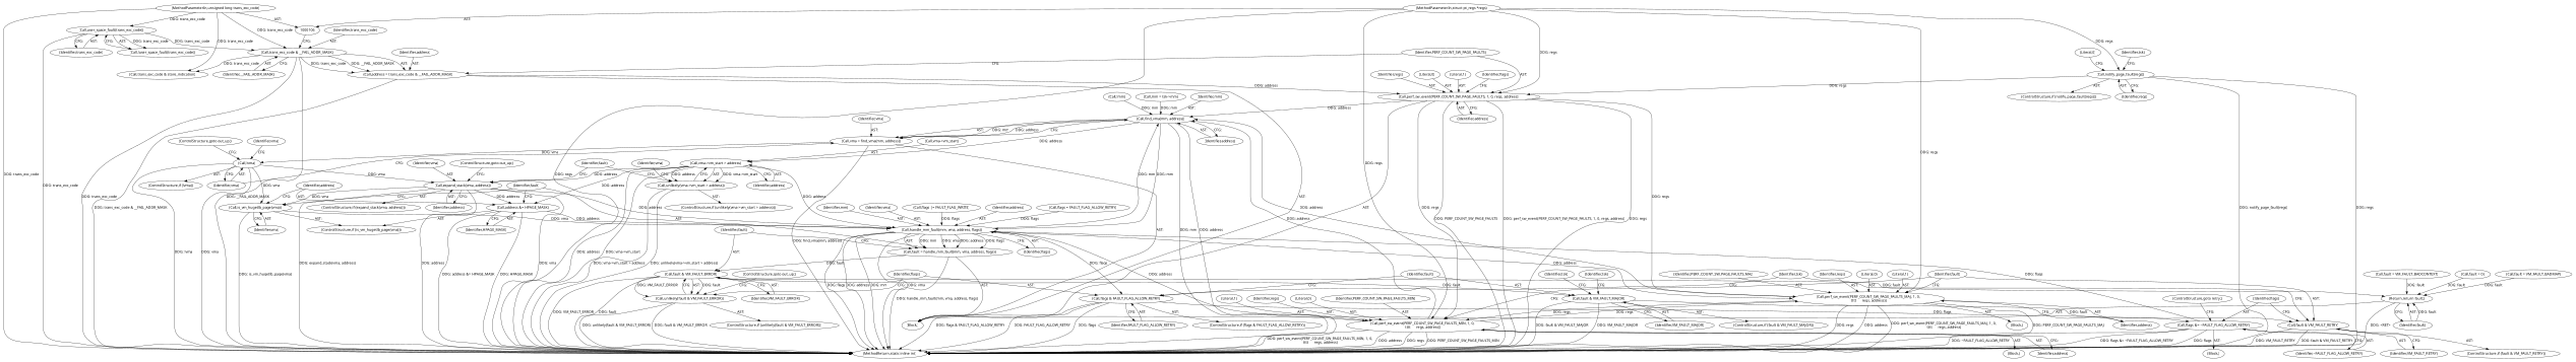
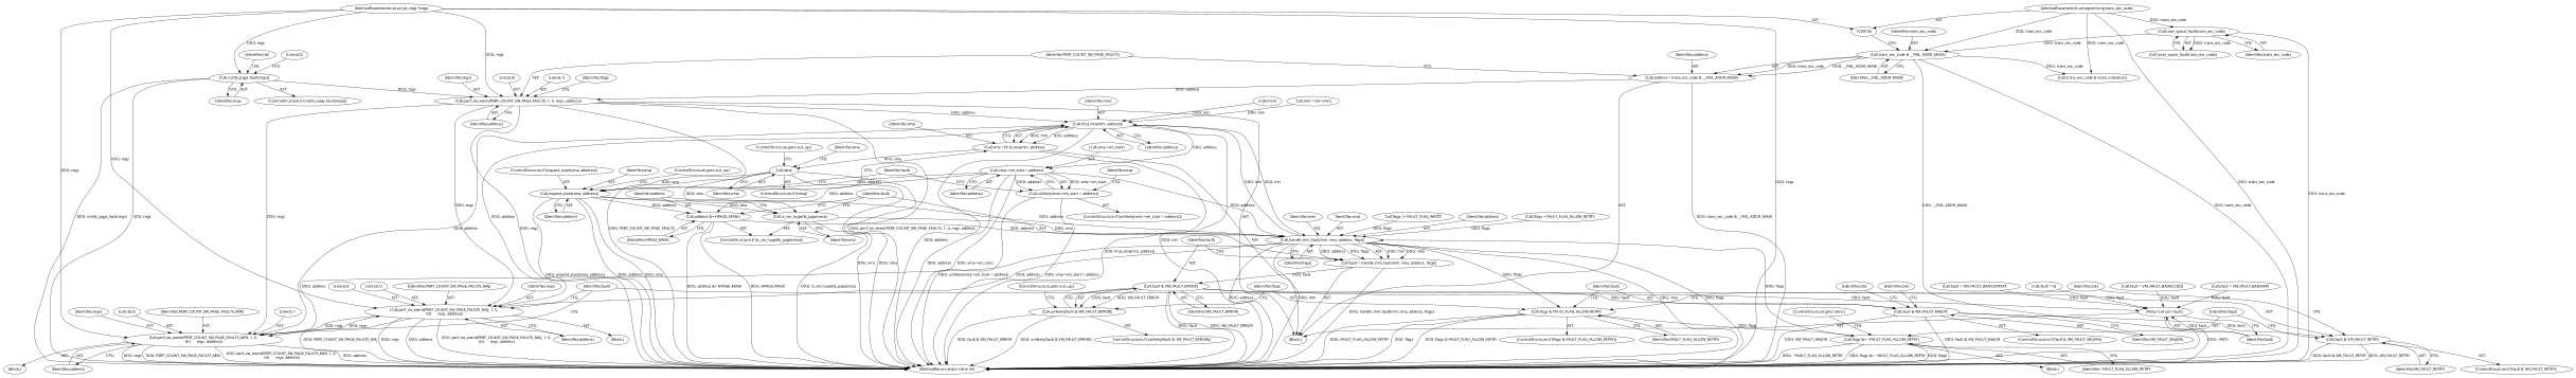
  digraph {
    fontname="Noto Sans"
    node [fontname="Noto Sans"]
    edge [fontname="Noto Sans"]
    n1 [label="(Call,perf_sw_event(PERF_COUNT_SW_PAGE_FAULTS, 1, 0, regs, address))"]
    n2 [label="(Call,find_vma(mm, address))"]
    n3 [label="(Call,perf_sw_event(PERF_COUNT_SW_PAGE_FAULTS_MAJ, 1, 0,\n \t\t\t\t      regs, address))"]
    n4 [label="(Call,perf_sw_event(PERF_COUNT_SW_PAGE_FAULTS_MIN, 1, 0,\n \t\t\t\t      regs, address))"]
    n5 [label="(MethodReturn,static inline int)"]
    n6 [label="(Identifier,address)"]
    n7 [label="(Block,)"]
    n8 [label="(Call,vma = find_vma(mm, address))"]
    n9 [label="(Call,handle_mm_fault(mm, vma, address, flags))"]
    n10 [label="(Call,vma->vm_start > address)"]
    n11 [label="(Identifier,address)"]
    n12 [label="(Identifier,address)"]
    n13 [label="(Block,)"]
    n14 [label="(Block,)"]
    n15 [label="(Identifier,address)"]
    n16 [label="(Call,notify_page_fault(regs))"]
    n17 [label="(Identifier,regs)"]
    n18 [label="(ControlStructure,if (notify_page_fault(regs)))"]
    n19 [label="(MethodParameterIn,struct pt_regs *regs)"]
    1000106
    n21 [label="(Call,trans_exc_code & __FAIL_ADDR_MASK)"]
    n22 [label="(Call,address = trans_exc_code & __FAIL_ADDR_MASK)"]
    n23 [label="(Identifier,__FAIL_ADDR_MASK)"]
    n24 [label="(Call,trans_exc_code & store_indication)"]
    n25 [label="(Call,user_space_fault(trans_exc_code))"]
    n26 [label="(Identifier,trans_exc_code)"]
    n27 [label="(Call,!user_space_fault(trans_exc_code))"]
    n28 [label="(MethodParameterIn,unsigned long trans_exc_code)"]
    n29 [label="(Call,!vma)"]
    n30 [label="(Call,fault = handle_mm_fault(mm, vma, address, flags))"]
    n31 [label="(Call,flags & FAULT_FLAG_ALLOW_RETRY)"]
    n32 [label="(Identifier,flags)"]
    n33 [label="(Call,expand_stack(vma, address))"]
    n34 [label="(Call,address &= HPAGE_MASK)"]
    n35 [label="(Call,unlikely(vma->vm_start > address))"]
    n36 [label="(Identifier,address)"]
    n37 [label="(Call,is_vm_hugetlb_page(vma))"]
    n38 [label="(ControlStructure,if (!vma))"]
    n39 [label="(Identifier,vma)"]
    n40 [label="(ControlStructure,if (expand_stack(vma, address)))"]
    n41 [label="(Identifier,address)"]
    n42 [label="(Identifier,vma)"]
    n43 [label="(ControlStructure,if (is_vm_hugetlb_page(vma)))"]
    n44 [label="(Identifier,HPAGE_MASK)"]
    n45 [label="(Call,fault & VM_FAULT_ERROR)"]
    n46 [label="(Call,flags &= ~FAULT_FLAG_ALLOW_RETRY)"]
    n47 [label="(Identifier,FAULT_FLAG_ALLOW_RETRY)"]
    n48 [label="(ControlStructure,if (flags & FAULT_FLAG_ALLOW_RETRY))"]
    n49 [label="(Call,unlikely(fault & VM_FAULT_ERROR))"]
    n50 [label="(Call,fault & VM_FAULT_MAJOR)"]
    n51 [label="(Return,return fault;)"]
    n52 [label="(Identifier,VM_FAULT_ERROR)"]
    n53 [label="(ControlStructure,if (unlikely(fault & VM_FAULT_ERROR)))"]
    n54 [label="(Call,fault & VM_FAULT_RETRY)"]
    n55 [label="(ControlStructure,if (fault & VM_FAULT_MAJOR))"]
    n56 [label="(Identifier,VM_FAULT_MAJOR)"]
    n57 [label="(Identifier,fault)"]
    n58 [label="(Identifier,VM_FAULT_RETRY)"]
    n59 [label="(ControlStructure,if (fault & VM_FAULT_RETRY))"]
    n60 [label="(Identifier,~FAULT_FLAG_ALLOW_RETRY)"]
    n61 [label="(Block,)"]
    n62 [label="(ControlStructure,if (unlikely(vma->vm_start > address)))"]
    n63 [label="(Identifier,address)"]
    n64 [label="(Identifier,vma)"]
    n65 [label="(Identifier,fault)"]
    n66 [label="(Identifier,vma)"]
    n67 [label="(Identifier,tsk)"]
    n68 [label="(Identifier,regs)"]
    n69 [label="(Identifier,mm)"]
    n70 [label="(ControlStructure,goto out_up;)"]
    n71 [label="(ControlStructure,goto out_up;)"]
    n72 [label="(Literal,0)"]
    n73 [label="(Identifier,flags)"]
    n74 [label="(Identifier,mm)"]
    n75 [label="(Identifier,fault)"]
    n76 [label="(Identifier,fault)"]
    n77 [label="(Identifier,vma)"]
    n78 [label="(Identifier,address)"]
    n79 [label="(Identifier,vma)"]
    n80 [label="(Call,!mm)"]
    n81 [label="(Literal,1)"]
    n82 [label="(Identifier,regs)"]
    n83 [label="(Identifier,PERF_COUNT_SW_PAGE_FAULTS_MAJ)"]
    n84 [label="(ControlStructure,goto retry;)"]
    n85 [label="(Identifier,fault)"]
    n86 [label="(Identifier,vma)"]
    n87 [label="(Identifier,fault)"]
    n88 [label="(Identifier,regs)"]
    n89 [label="(Literal,0)"]
    n90 [label="(Identifier,tsk)"]
    n91 [label="(Call,fault = VM_FAULT_BADCONTEXT)"]
    n92 [label="(Identifier,PERF_COUNT_SW_PAGE_FAULTS_MIN)"]
    n93 [label="(Call,flags |= FAULT_FLAG_WRITE)"]
    n94 [label="(Call,vma->vm_start)"]
    n95 [label="(Identifier,PERF_COUNT_SW_PAGE_FAULTS)"]
    n96 [label="(Call,mm = tsk->mm)"]
    n97 [label="(Literal,1)"]
    n98 [label="(Identifier,trans_exc_code)"]
    n99 [label="(ControlStructure,goto out_up;)"]
    n100 [label="(Identifier,flags)"]
    n101 [label="(Literal,0)"]
    n102 [label="(Identifier,flags)"]
    n103 [label="(Identifier,tsk)"]
    n104 [label="(Identifier,address)"]
    n105 [label="(Literal,0)"]
    n106 [label="(Identifier,tsk)"]
    n107 [label="(Call,fault = 0)"]
+   n108 [label="(Call,fault = VM_FAULT_BADACCESS)"]
    n109 [label="(Call,fault = VM_FAULT_BADMAP)"]
    n110 [label="(Literal,1)"]
    n111 [label="(Call,flags = FAULT_FLAG_ALLOW_RETRY)"]
    n1 -> n2 [label="DDG: address"]
    n1 -> n3 [label="DDG: regs"]
    n1 -> n4 [label="DDG: regs"]
    n1 -> n5 [label="DDG: perf_sw_event(PERF_COUNT_SW_PAGE_FAULTS, 1, 0, regs, address)"]
    n1 -> n5 [label="DDG: regs"]
    n1 -> n5 [label="DDG: PERF_COUNT_SW_PAGE_FAULTS"]
    n1 -> n6 [label="CFG: "]
    n1 -> n7 [label="AST: "]
    n2 -> n5 [label="DDG: address"]
    n2 -> n5 [label="DDG: mm"]
    n2 -> n8 [label="AST: "]
    n2 -> n8 [label="DDG: mm"]
    n2 -> n8 [label="DDG: address"]
    n2 -> n9 [label="DDG: mm"]
    n2 -> n10 [label="DDG: address"]
    n2 -> n11 [label="CFG: "]
    n3 -> n2 [label="DDG: address"]
    n3 -> n4 [label="DDG: regs"]
    n3 -> n5 [label="DDG: regs"]
    n3 -> n5 [label="DDG: address"]
    n3 -> n5 [label="DDG: perf_sw_event(PERF_COUNT_SW_PAGE_FAULTS_MAJ, 1, 0,\n \t\t\t\t      regs, address)"]
    n3 -> n5 [label="DDG: PERF_COUNT_SW_PAGE_FAULTS_MAJ"]
    n3 -> n12 [label="CFG: "]
    n3 -> n13 [label="AST: "]
    n4 -> n2 [label="DDG: address"]
    n4 -> n3 [label="DDG: regs"]
    n4 -> n5 [label="DDG: PERF_COUNT_SW_PAGE_FAULTS_MIN"]
    n4 -> n5 [label="DDG: perf_sw_event(PERF_COUNT_SW_PAGE_FAULTS_MIN, 1, 0,\n \t\t\t\t      regs, address)"]
    n4 -> n5 [label="DDG: address"]
    n4 -> n5 [label="DDG: regs"]
    n4 -> n14 [label="AST: "]
    n4 -> n15 [label="CFG: "]
    n6 -> n1 [label="AST: "]
    n8 -> n2 [label="CFG: "]
    n8 -> n5 [label="DDG: find_vma(mm, address)"]
    n8 -> n7 [label="AST: "]
    n8 -> n29 [label="DDG: vma"]
    n9 -> n2 [label="DDG: mm"]
    n9 -> n3 [label="DDG: address"]
    n9 -> n4 [label="DDG: address"]
    n9 -> n5 [label="DDG: address"]
    n9 -> n5 [label="DDG: mm"]
    n9 -> n5 [label="DDG: vma"]
    n9 -> n5 [label="DDG: flags"]
    n9 -> n30 [label="AST: "]
    n9 -> n30 [label="DDG: mm"]
    n9 -> n30 [label="DDG: vma"]
    n9 -> n30 [label="DDG: address"]
    n9 -> n30 [label="DDG: flags"]
    n9 -> n31 [label="DDG: flags"]
    n9 -> n32 [label="CFG: "]
    n10 -> n5 [label="DDG: address"]
    n10 -> n5 [label="DDG: vma->vm_start"]
    n10 -> n9 [label="DDG: address"]
    n10 -> n33 [label="DDG: address"]
    n10 -> n34 [label="DDG: address"]
    n10 -> n35 [label="AST: "]
    n10 -> n35 [label="DDG: vma->vm_start"]
    n10 -> n35 [label="DDG: address"]
    n10 -> n36 [label="CFG: "]
    n11 -> n2 [label="AST: "]
    n12 -> n3 [label="AST: "]
    n15 -> n4 [label="AST: "]
    n16 -> n1 [label="DDG: regs"]
    n16 -> n5 [label="DDG: notify_page_fault(regs)"]
    n16 -> n5 [label="DDG: regs"]
    n16 -> n17 [label="CFG: "]
    n16 -> n18 [label="AST: "]
    n17 -> n16 [label="AST: "]
    n19 -> n1 [label="DDG: regs"]
    n19 -> n3 [label="DDG: regs"]
    n19 -> n4 [label="DDG: regs"]
    n19 -> n5 [label="DDG: regs"]
    n19 -> n16 [label="DDG: regs"]
    n19 -> 1000106 [label="AST: "]
    1000106 -> n21 [label="CFG: "]
    n21 -> n5 [label="DDG: __FAIL_ADDR_MASK"]
    n21 -> n5 [label="DDG: trans_exc_code"]
    n21 -> n22 [label="AST: "]
    n21 -> n22 [label="DDG: trans_exc_code"]
    n21 -> n22 [label="DDG: __FAIL_ADDR_MASK"]
    n21 -> n23 [label="CFG: "]
    n21 -> n24 [label="DDG: trans_exc_code"]
    n22 -> n1 [label="DDG: address"]
    n22 -> n5 [label="DDG: trans_exc_code & __FAIL_ADDR_MASK"]
    n22 -> n7 [label="AST: "]
    n23 -> n21 [label="AST: "]
    n25 -> n5 [label="DDG: trans_exc_code"]
    n25 -> n21 [label="DDG: trans_exc_code"]
    n25 -> n26 [label="CFG: "]
    n25 -> n27 [label="AST: "]
    n25 -> n27 [label="DDG: trans_exc_code"]
    n26 -> n25 [label="AST: "]
    n27 -> n25 [label="CFG: "]
    n28 -> n5 [label="DDG: trans_exc_code"]
    n28 -> 1000106 [label="AST: "]
    n28 -> n21 [label="DDG: trans_exc_code"]
    n28 -> n24 [label="DDG: trans_exc_code"]
    n28 -> n25 [label="DDG: trans_exc_code"]
    n29 -> n5 [label="DDG: !vma"]
    n29 -> n5 [label="DDG: vma"]
    n29 -> n33 [label="DDG: vma"]
    n29 -> n37 [label="DDG: vma"]
    n29 -> n38 [label="AST: "]
    n29 -> n39 [label="CFG: "]
    n30 -> n5 [label="DDG: handle_mm_fault(mm, vma, address, flags)"]
    n30 -> n7 [label="AST: "]
    n30 -> n45 [label="DDG: fault"]
    n31 -> n5 [label="DDG: flags & FAULT_FLAG_ALLOW_RETRY"]
    n31 -> n5 [label="DDG: FAULT_FLAG_ALLOW_RETRY"]
    n31 -> n5 [label="DDG: flags"]
    n31 -> n46 [label="DDG: flags"]
    n31 -> n47 [label="CFG: "]
    n31 -> n48 [label="AST: "]
    n32 -> n9 [label="AST: "]
    n33 -> n5 [label="DDG: expand_stack(vma, address)"]
    n33 -> n5 [label="DDG: address"]
    n33 -> n5 [label="DDG: vma"]
    n33 -> n9 [label="DDG: address"]
    n33 -> n34 [label="DDG: address"]
    n33 -> n37 [label="DDG: vma"]
-   n33 -> n40 [label="AST: "]
+   n40 -> n33 [label="AST: "]
    n33 -> n41 [label="CFG: "]
    n34 -> n5 [label="DDG: address &= HPAGE_MASK"]
    n34 -> n5 [label="DDG: HPAGE_MASK"]
    n34 -> n9 [label="DDG: address"]
    n34 -> n43 [label="AST: "]
    n34 -> n44 [label="CFG: "]
    n35 -> n5 [label="DDG: unlikely(vma->vm_start > address)"]
    n35 -> n5 [label="DDG: vma->vm_start > address"]
    n35 -> n10 [label="CFG: "]
    n35 -> n62 [label="AST: "]
    n36 -> n10 [label="AST: "]
    n37 -> n5 [label="DDG: is_vm_hugetlb_page(vma)"]
    n37 -> n9 [label="DDG: vma"]
    n37 -> n42 [label="CFG: "]
    n37 -> n43 [label="AST: "]
    n39 -> n8 [label="CFG: "]
    n39 -> n29 [label="AST: "]
    n41 -> n33 [label="AST: "]
    n42 -> n37 [label="AST: "]
    n44 -> n34 [label="AST: "]
    n45 -> n5 [label="DDG: VM_FAULT_ERROR"]
    n45 -> n5 [label="DDG: fault"]
    n45 -> n49 [label="AST: "]
    n45 -> n49 [label="DDG: fault"]
    n45 -> n49 [label="DDG: VM_FAULT_ERROR"]
    n45 -> n50 [label="DDG: fault"]
    n45 -> n51 [label="DDG: fault"]
    n45 -> n52 [label="CFG: "]
    n46 -> n5 [label="DDG: ~FAULT_FLAG_ALLOW_RETRY"]
    n46 -> n5 [label="DDG: flags &= ~FAULT_FLAG_ALLOW_RETRY"]
    n46 -> n5 [label="DDG: flags"]
    n46 -> n9 [label="DDG: flags"]
    n46 -> n60 [label="CFG: "]
    n46 -> n61 [label="AST: "]
    n47 -> n31 [label="AST: "]
    n49 -> n5 [label="DDG: fault & VM_FAULT_ERROR"]
    n49 -> n5 [label="DDG: unlikely(fault & VM_FAULT_ERROR)"]
    n49 -> n45 [label="CFG: "]
    n49 -> n53 [label="AST: "]
    n50 -> n5 [label="DDG: fault & VM_FAULT_MAJOR"]
    n50 -> n5 [label="DDG: VM_FAULT_MAJOR"]
    n50 -> n54 [label="DDG: fault"]
    n50 -> n55 [label="AST: "]
    n50 -> n56 [label="CFG: "]
    n51 -> n5 [label="DDG: <RET>"]
    n51 -> n7 [label="AST: "]
    n51 -> n57 [label="CFG: "]
    n52 -> n45 [label="AST: "]
    n54 -> n5 [label="DDG: VM_FAULT_RETRY"]
    n54 -> n5 [label="DDG: fault & VM_FAULT_RETRY"]
    n54 -> n58 [label="CFG: "]
    n54 -> n59 [label="AST: "]
    n56 -> n50 [label="AST: "]
    n57 -> n51 [label="AST: "]
    n57 -> n51 [label="DDG: fault"]
    n58 -> n54 [label="AST: "]
    n60 -> n46 [label="AST: "]
    n63 -> n22 [label="AST: "]
    n64 -> n29 [label="CFG: "]
    n65 -> n3 [label="CFG: "]
    n65 -> n4 [label="CFG: "]
    n65 -> n54 [label="AST: "]
    n66 -> n35 [label="CFG: "]
    n67 -> n16 [label="CFG: "]
    n68 -> n1 [label="AST: "]
    n69 -> n9 [label="AST: "]
    n70 -> n49 [label="CFG: "]
    n71 -> n29 [label="CFG: "]
    n72 -> n1 [label="AST: "]
    n73 -> n46 [label="AST: "]
    n73 -> n54 [label="CFG: "]
    n74 -> n2 [label="AST: "]
    n75 -> n30 [label="AST: "]
    n75 -> n34 [label="CFG: "]
    n75 -> n37 [label="CFG: "]
    n76 -> n31 [label="CFG: "]
    n76 -> n50 [label="AST: "]
    n77 -> n8 [label="AST: "]
    n78 -> n34 [label="AST: "]
    n78 -> n37 [label="CFG: "]
    n79 -> n9 [label="AST: "]
    n80 -> n2 [label="DDG: mm"]
    n81 -> n4 [label="AST: "]
    n82 -> n4 [label="AST: "]
    n83 -> n3 [label="AST: "]
    n84 -> n46 [label="CFG: "]
    n85 -> n33 [label="CFG: "]
    n85 -> n35 [label="CFG: "]
    n86 -> n33 [label="AST: "]
    n87 -> n30 [label="CFG: "]
    n87 -> n45 [label="AST: "]
    n88 -> n3 [label="AST: "]
    n89 -> n4 [label="AST: "]
    n90 -> n50 [label="CFG: "]
    n91 -> n51 [label="DDG: fault"]
    n92 -> n4 [label="AST: "]
    n93 -> n9 [label="DDG: flags"]
    n94 -> n10 [label="AST: "]
    n95 -> n1 [label="AST: "]
    n95 -> n22 [label="CFG: "]
    n96 -> n2 [label="DDG: mm"]
    n97 -> n1 [label="AST: "]
    n98 -> n21 [label="AST: "]
    n99 -> n33 [label="CFG: "]
    n100 -> n1 [label="CFG: "]
    n101 -> n3 [label="AST: "]
    n102 -> n31 [label="AST: "]
    n102 -> n49 [label="CFG: "]
    n103 -> n50 [label="CFG: "]
    n104 -> n9 [label="AST: "]
    n105 -> n16 [label="CFG: "]
    n106 -> n31 [label="CFG: "]
    n106 -> n54 [label="CFG: "]
    n107 -> n51 [label="DDG: fault"]
+   n108 -> n51 [label="DDG: fault"]
    n109 -> n51 [label="DDG: fault"]
    n110 -> n3 [label="AST: "]
    n111 -> n9 [label="DDG: flags"]
  }
